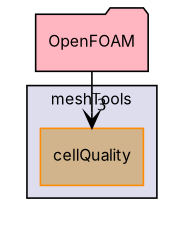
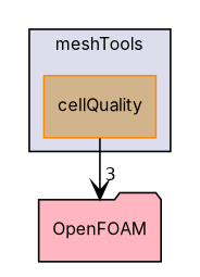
  digraph {
    compound=true
    fontname=Inter
    node [fontname=Inter fontsize=10 style=filled]
    n1 [fillcolor=tan label=cellQuality pencolor=black shape=box color=darkorange]
    n2 [color=black label=OpenFOAM shape=folder fillcolor=lightpink]
    subgraph cluster_1 {
      bgcolor="#ddddee"
      fontsize=10
      label=meshTools
      pencolor=black
      n1
    }
-   n2 -> n1 [headlabel=3 labeldistance=1.5 labelfontname=Helvetica labelfontsize=10 style=solid arrowhead=vee fontname=Inter]
+   n1 -> n2 [headlabel=3 labeldistance=1.5 labelfontname=Helvetica labelfontsize=10 style=solid arrowhead=vee fontname=Inter]
  }
